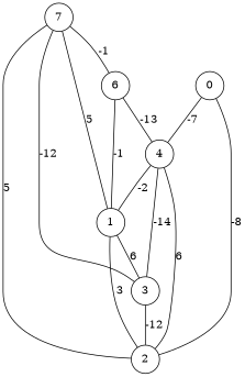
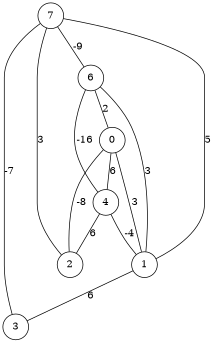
  graph {
    fontname="Helvetica,Arial,sans-serif"
    node [shape=circle]
    7
    1
    2
    3
    6
    4
    n7 [label=0]
    7 -- 1 [label=5]
-   7 -- 2 [label=5]
-   7 -- 3 [label=-12]
-   7 -- 6 [label=-1]
+   7 -- 2 [label=3]
+   7 -- 3 [label=-7]
+   7 -- 6 [label=-9]
    1 -- 3 [label=6]
-   3 -- 2 [label=-12]
-   6 -- 1 [label=-1]
-   6 -- 4 [label=-13]
-   4 -- 1 [label=-2]
+   6 -- 1 [label=3]
+   6 -- 4 [label=-16]
+   6 -- n7 [label=2]
+   4 -- 1 [label=-4]
    4 -- 2 [label=6]
-   4 -- 3 [label=-14]
-   2 -- 1 [label=3]
+   n7 -- 1 [label=3]
    n7 -- 2 [label=-8]
-   n7 -- 4 [label=-7]
+   n7 -- 4 [label=6]
  }
